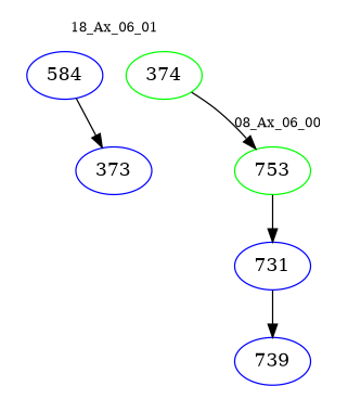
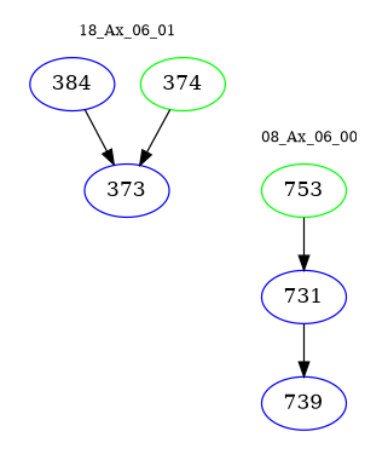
  digraph {
    node [color=blue]
    edge [color=black]
    n1 [color=green label=374]
    n2 [label=373]
-   n3 [label=584]
+   n3 [label=384]
    n4 [color=green label=753]
    n5 [label=731]
    n6 [label=739]
    subgraph cluster_1 {
      color=white
      fontsize=10
      label="18_Ax_06_01"
      n1
      n2
      n3
    }
    subgraph cluster_2 {
      color=white
      fontsize=10
      label="08_Ax_06_00"
      n4
      n5
      n6
    }
-   n1 -> n4
+   n1 -> n2
    n3 -> n2
    n4 -> n5
    n5 -> n6
  }
